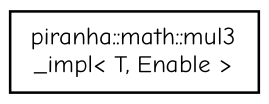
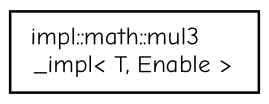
  digraph {
    rankdir=TB
    fontname="Comic Neue"
-   n1 [color=black fillcolor=white fontname="Comic Neue" fontsize=10 height=0.2 label="piranha::math::mul3\l_impl\< T, Enable \>" shape=record style=filled width=0.4]
+   n1 [color=black fillcolor=white fontname="Comic Neue" fontsize=10 height=0.2 label="impl::math::mul3\l_impl\< T, Enable \>" shape=record style=filled width=0.4]
  }
